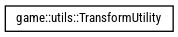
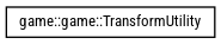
  digraph {
    rankdir=LR
    fontname="Roboto Condensed"
-   n1 [color=black fillcolor=white fontname="Roboto Condensed" fontsize=10 height=0.2 label="game::utils::TransformUtility" shape=record style=filled width=0.4]
+   n1 [color=black fillcolor=white fontname="Roboto Condensed" fontsize=10 height=0.2 label="game::game::TransformUtility" shape=record style=filled width=0.4]
  }
